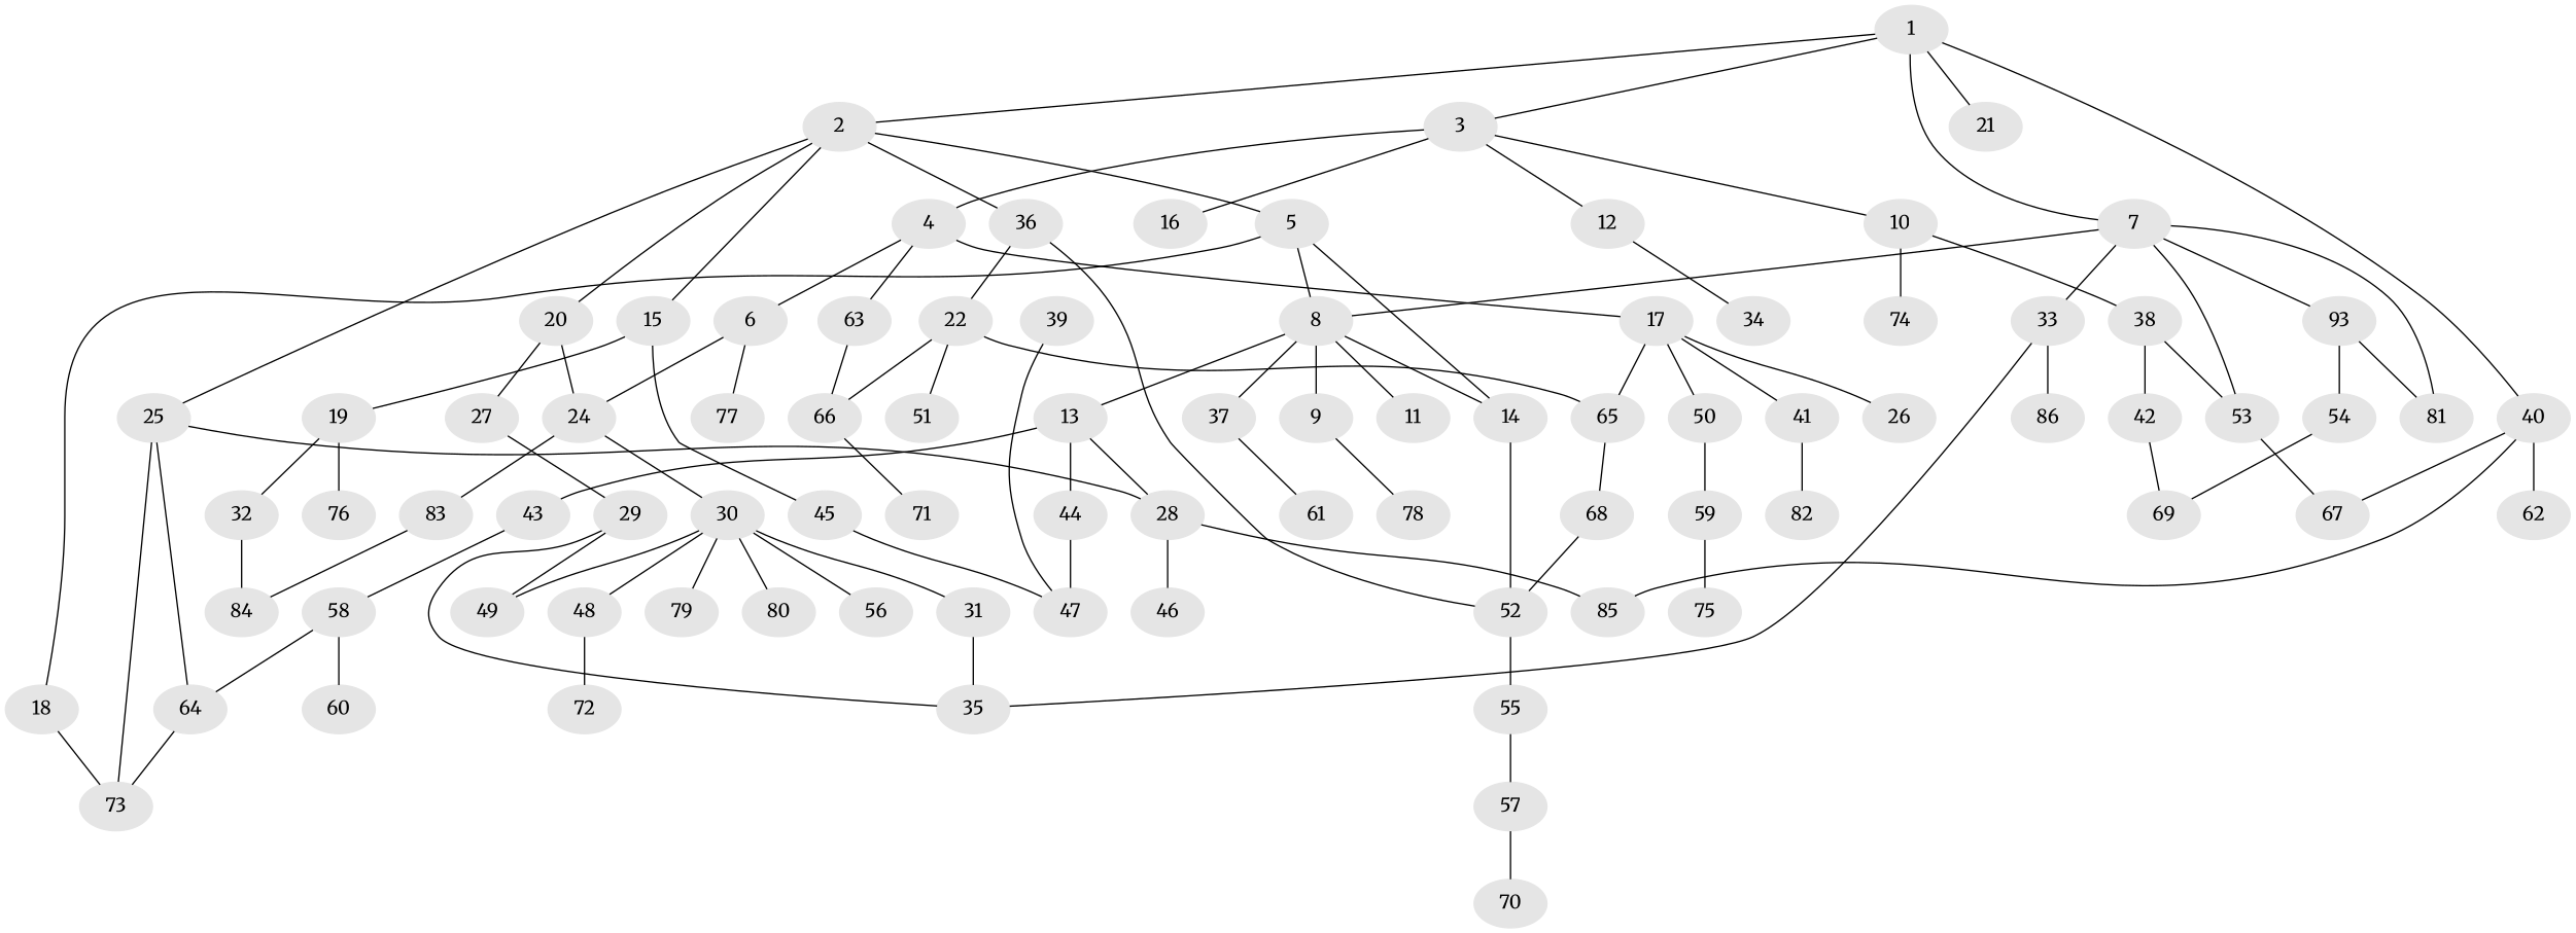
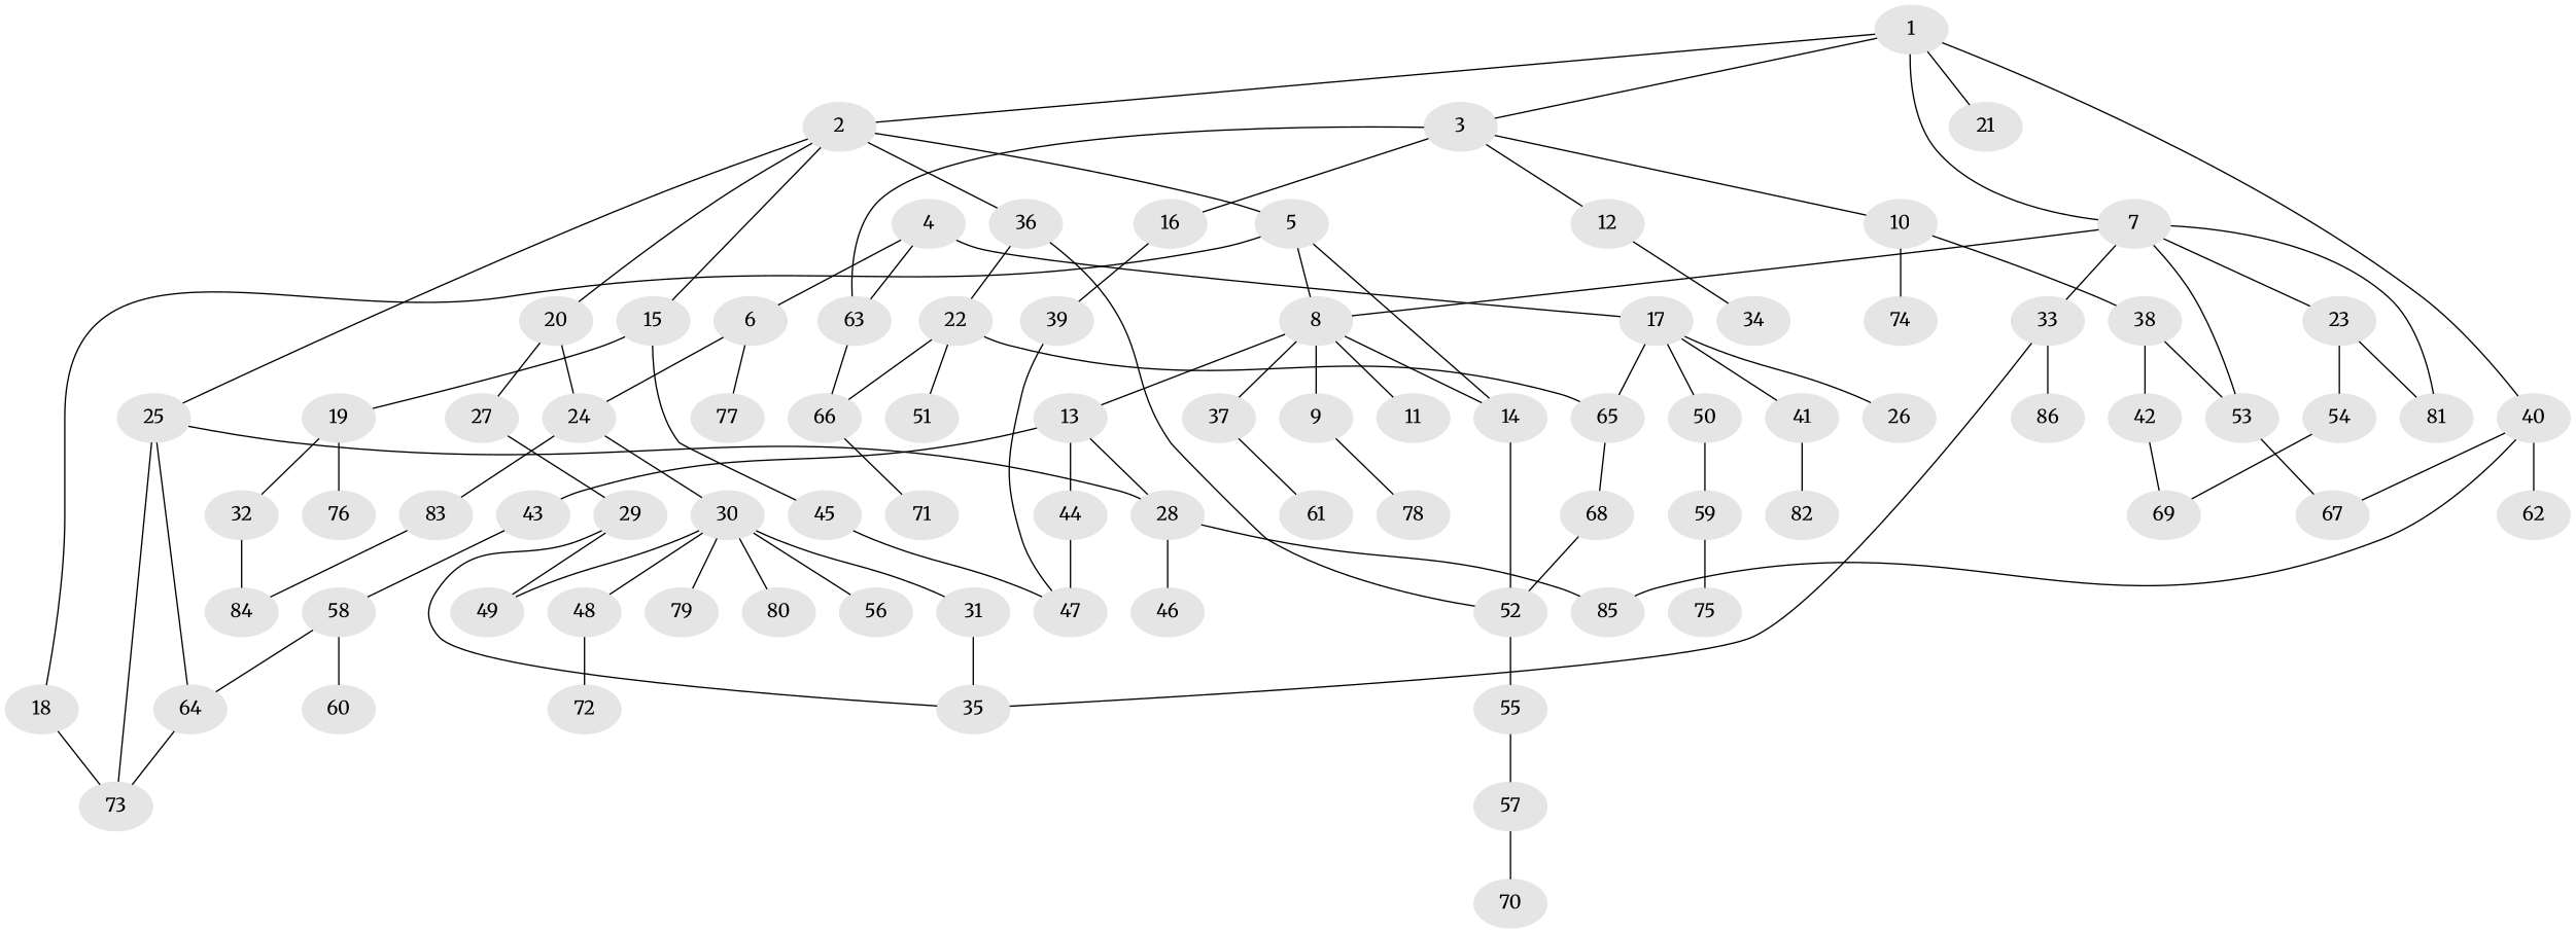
  graph {
    fontname=Merriweather
    node [color=gray90 fontname=Merriweather style=filled]
    edge [fontname=Merriweather]
    1
    2
    3
    7
    21
    40
    5
    15
    20
    25
    36
    4
    10
    12
    16
    8
-   23 [label=93]
+   23
    33
    53
    81
    85
    62
    67
    14
    18
    19
    45
    24
    27
    28
    73
    64
    52
    22
    6
    17
    63
    38
    74
    34
    39
    77
    26
    41
    50
    65
    66
    9
    11
    13
    37
    30
    83
    54
    35
    86
    78
    43
    44
    61
    42
    46
    58
    47
    55
    32
    76
    51
    48
    72
    82
    59
    68
    84
    29
    71
    69
    49
    31
    56
    79
    80
    60
    75
    57
    70
    1 -- 2
    1 -- 3
    1 -- 7
    1 -- 21
    1 -- 40
    2 -- 5
    2 -- 15
    2 -- 20
    2 -- 25
    2 -- 36
-   3 -- 4
+   3 -- 63
    3 -- 10
    3 -- 12
    3 -- 16
    7 -- 8
    7 -- 23
    7 -- 33
    7 -- 53
    7 -- 81
    40 -- 85
    40 -- 62
    40 -- 67
    5 -- 8
    5 -- 14
    5 -- 18
    15 -- 19
    15 -- 45
    20 -- 24
    20 -- 27
    25 -- 28
    25 -- 73
    25 -- 64
    36 -- 52
    36 -- 22
    4 -- 6
    4 -- 17
    4 -- 63
    10 -- 38
    10 -- 74
    12 -- 34
+   16 -- 39
    8 -- 14
    8 -- 9
    8 -- 11
    8 -- 13
    8 -- 37
    23 -- 81
    23 -- 54
    33 -- 35
    33 -- 86
    53 -- 67
    14 -- 52
    18 -- 73
    19 -- 32
    19 -- 76
    45 -- 47
    24 -- 30
    24 -- 83
    27 -- 29
    28 -- 85
    28 -- 46
    64 -- 73
    52 -- 55
    22 -- 65
    22 -- 66
    22 -- 51
    6 -- 24
    6 -- 77
    17 -- 26
    17 -- 41
    17 -- 50
    17 -- 65
    63 -- 66
    38 -- 53
    38 -- 42
    39 -- 47
    41 -- 82
    50 -- 59
    65 -- 68
    66 -- 71
    9 -- 78
    13 -- 28
    13 -- 43
    13 -- 44
    37 -- 61
    30 -- 48
    30 -- 49
    30 -- 31
    30 -- 56
    30 -- 79
    30 -- 80
    83 -- 84
    54 -- 69
    43 -- 58
    44 -- 47
    42 -- 69
    58 -- 64
    58 -- 60
    55 -- 57
    32 -- 84
    48 -- 72
    59 -- 75
    68 -- 52
    29 -- 35
    29 -- 49
    31 -- 35
    57 -- 70
  }
